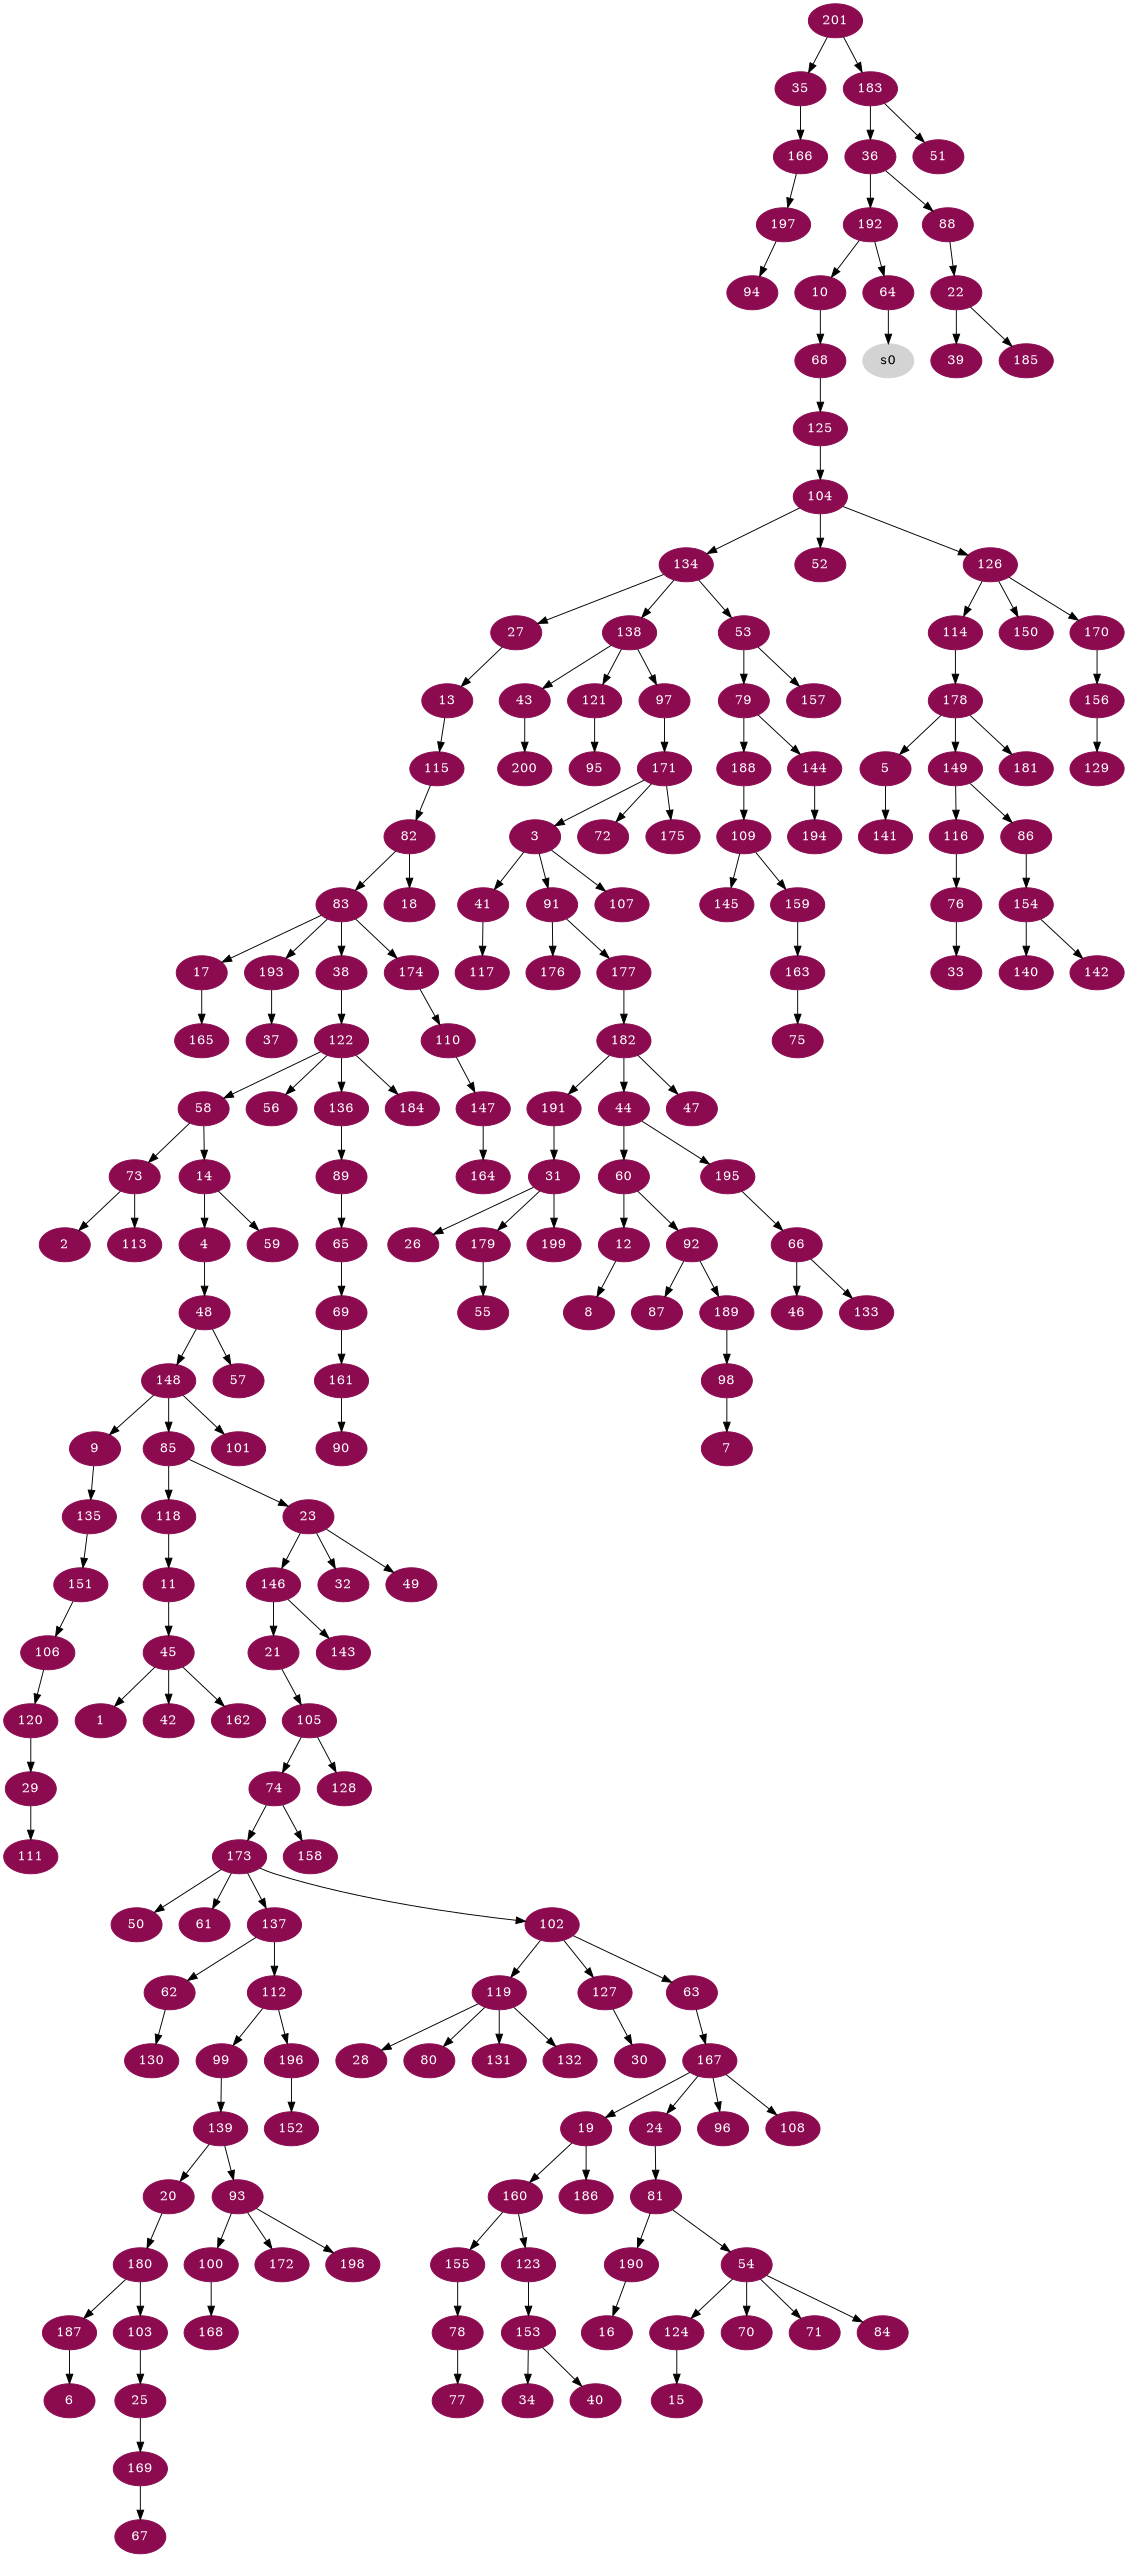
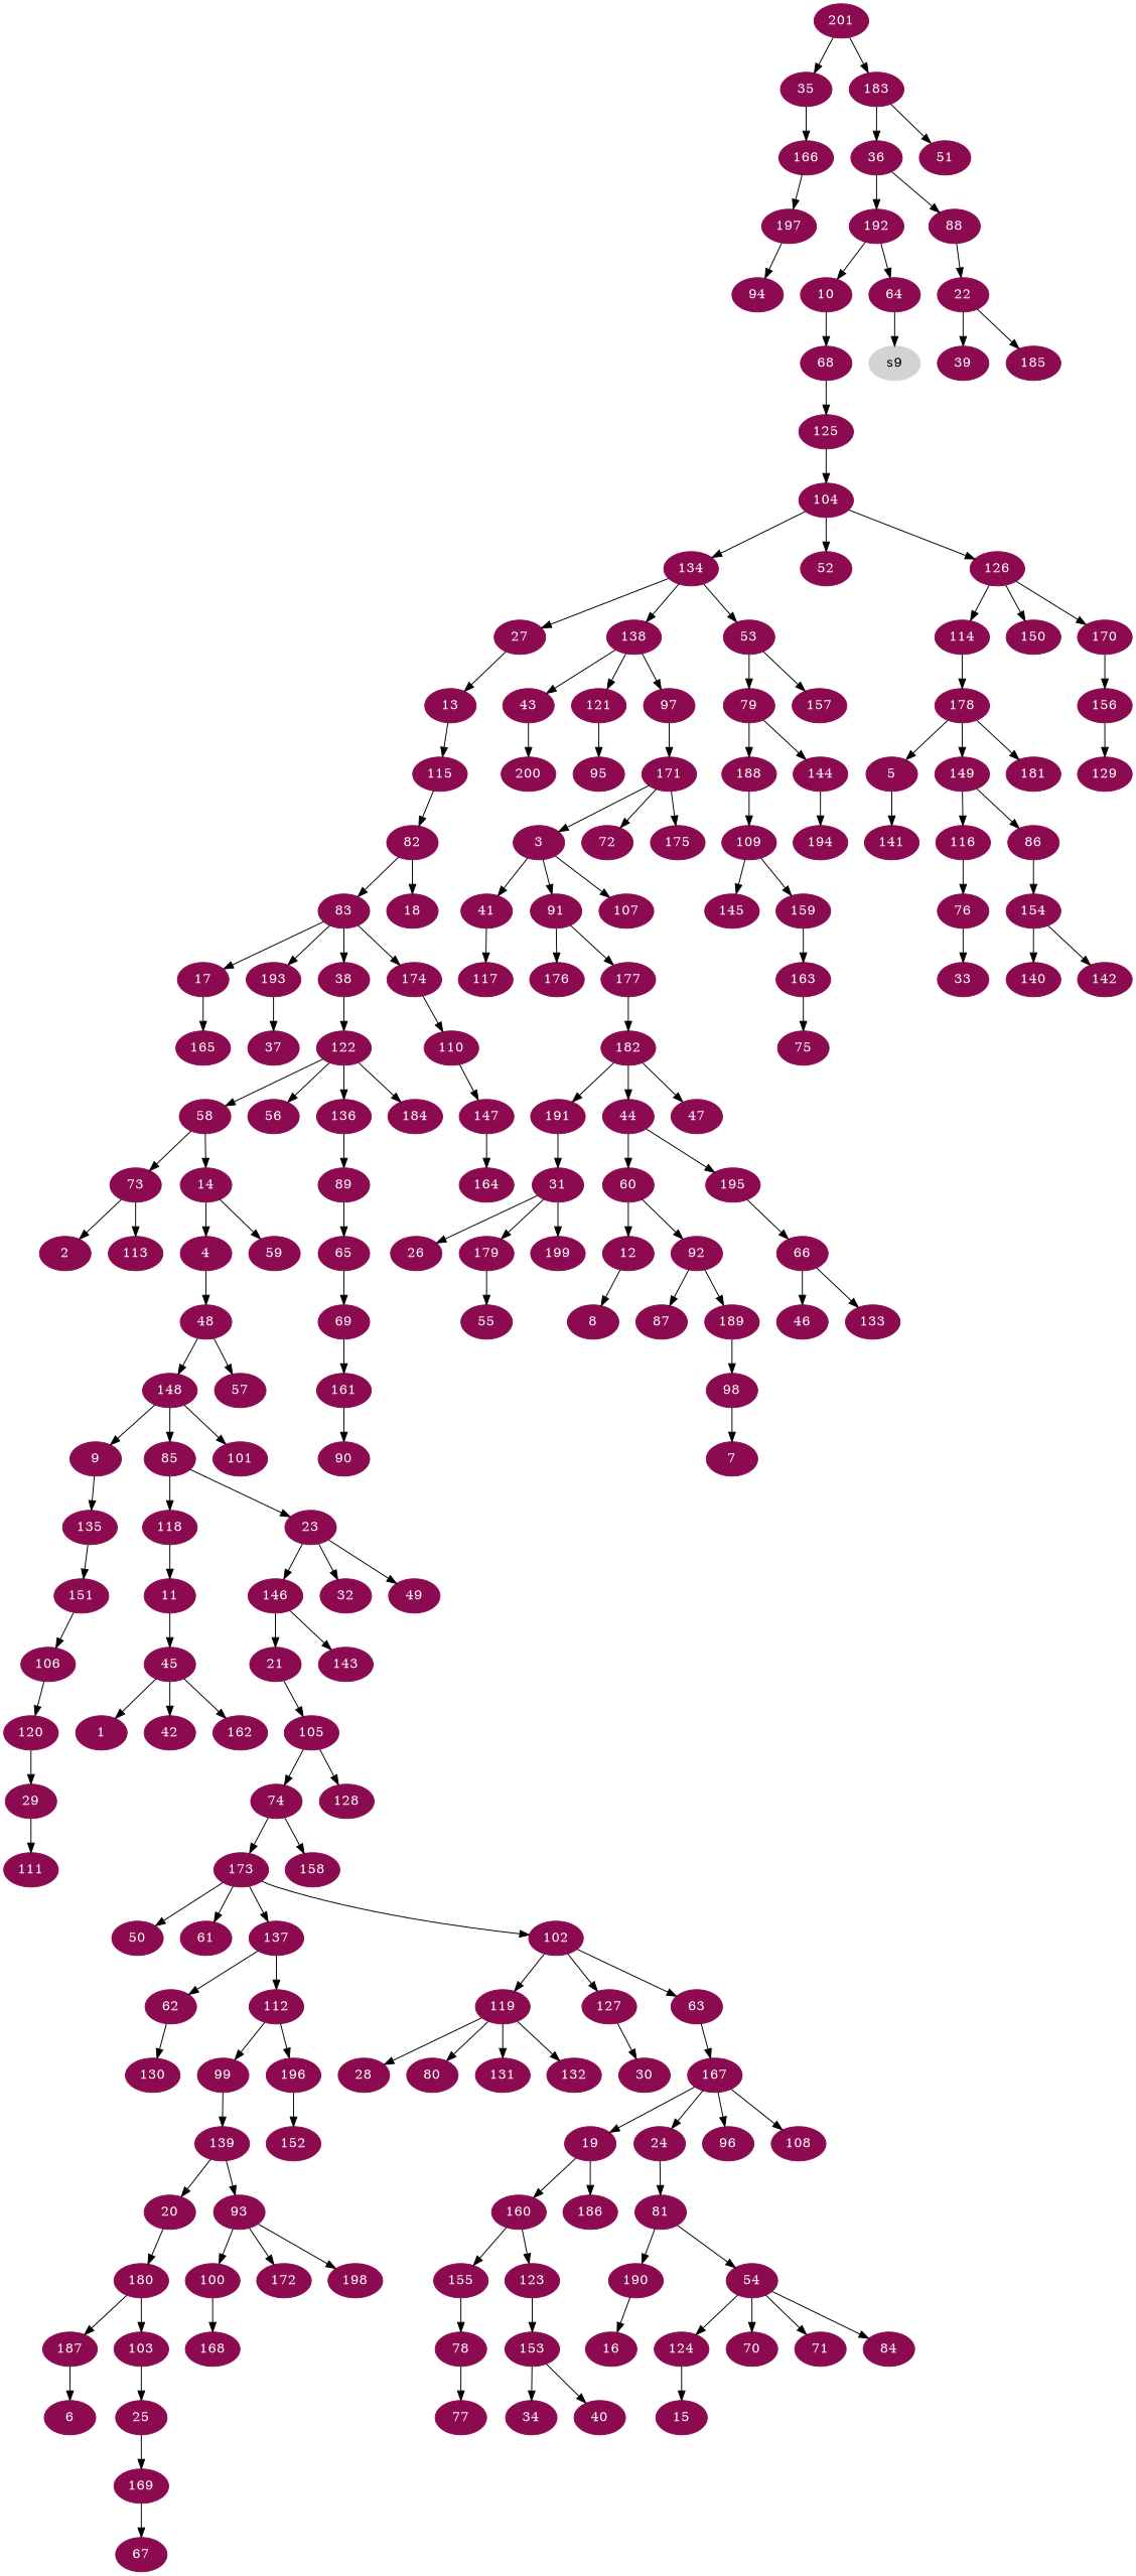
  digraph {
    node [color=deeppink4 fontcolor=white style=filled]
    45
    1
    42
    162
    73
    2
    113
    171
    3
    72
    175
    41
    91
    107
    14
    4
    59
    48
    178
    5
    149
    181
    141
    187
    6
    98
    7
    12
    8
    148
    9
    85
    101
    135
    192
    10
    64
    68
    118
    11
    60
    92
    27
    13
    115
    58
    124
    15
    190
    16
    83
    17
    193
    38
    174
    165
    82
    18
    167
    19
    24
    96
    108
    160
    186
    139
    20
    93
    180
    146
    21
    143
    105
    88
    22
    39
    185
    23
    32
    49
    81
    103
    25
    169
    31
    26
    179
    199
    134
    138
    53
    119
    28
    80
    131
    132
    120
    29
    111
    127
    30
    191
    76
    33
    153
    34
    40
    201
    35
    183
    166
    36
    51
    37
    122
    117
    43
    121
    97
    200
    182
    44
    47
    195
    66
    46
    133
    57
    173
    50
    61
    137
    102
    104
    52
    126
    79
    157
    54
    70
    71
    84
    55
    56
    136
    184
    62
    112
    130
    63
-   s0 [color=lightgrey fontcolor=black]
+   s0 [color=lightgrey fontcolor=black label=s9]
    89
    65
    69
    67
    125
    161
    74
    128
    158
    163
    75
    116
    78
    77
    155
    188
    144
    86
    154
    87
    189
    90
    176
    177
    100
    172
    198
    197
    94
    95
    99
    196
    168
    151
    106
    109
    145
    159
    110
    147
    114
    150
    170
    123
    156
    129
    140
    142
    194
    164
    152
    45 -> 1
    45 -> 42
    45 -> 162
    73 -> 2
    73 -> 113
    171 -> 3
    171 -> 72
    171 -> 175
    3 -> 41
    3 -> 91
    3 -> 107
    41 -> 117
    91 -> 176
    91 -> 177
    14 -> 4
    14 -> 59
    4 -> 48
    48 -> 148
    48 -> 57
    178 -> 5
    178 -> 149
    178 -> 181
    5 -> 141
    149 -> 116
    149 -> 86
    187 -> 6
    98 -> 7
    12 -> 8
    148 -> 9
    148 -> 85
    148 -> 101
    9 -> 135
    85 -> 118
    85 -> 23
    135 -> 151
    192 -> 10
    192 -> 64
    10 -> 68
    64 -> s0
    68 -> 125
    118 -> 11
    11 -> 45
    60 -> 12
    60 -> 92
    92 -> 87
    92 -> 189
    27 -> 13
    13 -> 115
    115 -> 82
    58 -> 73
    58 -> 14
    124 -> 15
    190 -> 16
    83 -> 17
    83 -> 193
    83 -> 38
    83 -> 174
    17 -> 165
    193 -> 37
    38 -> 122
    174 -> 110
    82 -> 83
    82 -> 18
    167 -> 19
    167 -> 24
    167 -> 96
    167 -> 108
    19 -> 160
    19 -> 186
    24 -> 81
    160 -> 155
    160 -> 123
    139 -> 20
    139 -> 93
    20 -> 180
    93 -> 100
    93 -> 172
    93 -> 198
    180 -> 187
    180 -> 103
    146 -> 21
    146 -> 143
    21 -> 105
    105 -> 74
    105 -> 128
    88 -> 22
    22 -> 39
    22 -> 185
    23 -> 146
    23 -> 32
    23 -> 49
    81 -> 190
    81 -> 54
    103 -> 25
    25 -> 169
    169 -> 67
    31 -> 26
    31 -> 179
    31 -> 199
    179 -> 55
    134 -> 27
    134 -> 138
    134 -> 53
    138 -> 43
    138 -> 121
    138 -> 97
    53 -> 79
    53 -> 157
    119 -> 28
    119 -> 80
    119 -> 131
    119 -> 132
    120 -> 29
    29 -> 111
    127 -> 30
    191 -> 31
    76 -> 33
    153 -> 34
    153 -> 40
    201 -> 35
    201 -> 183
    35 -> 166
    183 -> 36
    183 -> 51
    166 -> 197
    36 -> 192
    36 -> 88
    122 -> 58
    122 -> 56
    122 -> 136
    122 -> 184
    43 -> 200
    121 -> 95
    97 -> 171
    182 -> 191
    182 -> 44
    182 -> 47
    44 -> 60
    44 -> 195
    195 -> 66
    66 -> 46
    66 -> 133
    173 -> 50
    173 -> 61
    173 -> 137
    173 -> 102
    137 -> 62
    137 -> 112
    102 -> 119
    102 -> 127
    102 -> 63
    104 -> 134
    104 -> 52
    104 -> 126
    126 -> 114
    126 -> 150
    126 -> 170
    79 -> 188
    79 -> 144
    54 -> 124
    54 -> 70
    54 -> 71
    54 -> 84
    136 -> 89
    62 -> 130
    112 -> 99
    112 -> 196
    63 -> 167
    89 -> 65
    65 -> 69
    69 -> 161
    125 -> 104
    161 -> 90
    74 -> 173
    74 -> 158
    163 -> 75
    116 -> 76
    78 -> 77
    155 -> 78
    188 -> 109
    144 -> 194
    86 -> 154
    154 -> 140
    154 -> 142
    189 -> 98
    177 -> 182
    100 -> 168
    197 -> 94
    99 -> 139
    196 -> 152
    151 -> 106
    106 -> 120
    109 -> 145
    109 -> 159
    159 -> 163
    110 -> 147
    147 -> 164
    114 -> 178
    170 -> 156
    123 -> 153
    156 -> 129
  }
